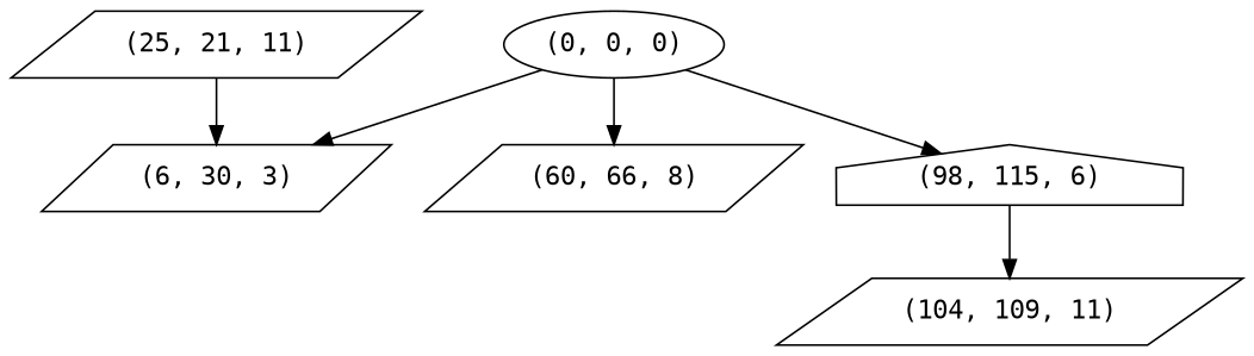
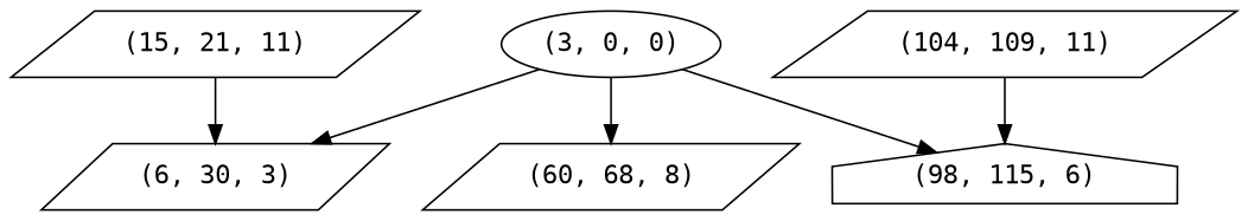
  digraph {
    fontname="DejaVu Sans Mono"
    node [fontname="DejaVu Sans Mono" shape=parallelogram]
    edge [fontname="DejaVu Sans Mono"]
-   "(0, 0, 0)" [shape=ellipse]
+   "(0, 0, 0)" [shape=ellipse label="(3, 0, 0)"]
    "(6, 30, 3)"
-   "(60, 66, 8)"
+   "(60, 66, 8)" [label="(60, 68, 8)"]
    "(98, 115, 6)" [shape=house]
    "(104, 109, 11)"
-   "(15, 21, 11)" [label="(25, 21, 11)"]
+   "(15, 21, 11)"
    "(0, 0, 0)" -> "(6, 30, 3)"
    "(0, 0, 0)" -> "(60, 66, 8)"
    "(0, 0, 0)" -> "(98, 115, 6)"
-   "(98, 115, 6)" -> "(104, 109, 11)"
+   "(104, 109, 11)" -> "(98, 115, 6)"
    "(15, 21, 11)" -> "(6, 30, 3)"
  }
